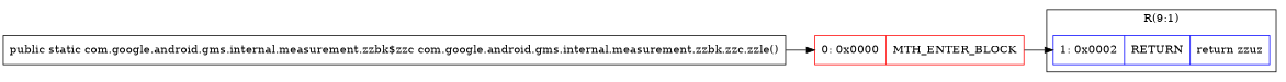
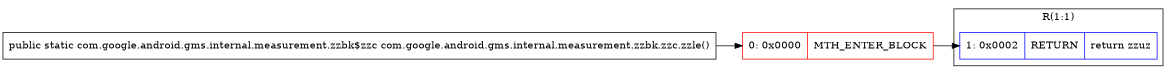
  digraph {
    rankdir=LR
    node [shape=record]
    n1 [color=blue label="{1\:\ 0x0002|RETURN\l|return zzuz\l}"]
    n2 [color=red label="{0\:\ 0x0000|MTH_ENTER_BLOCK\l}"]
    n3 [label="{public static com.google.android.gms.internal.measurement.zzbk$zzc com.google.android.gms.internal.measurement.zzbk.zzc.zzle() }"]
    subgraph cluster_1 {
-     label="R(9:1)"
+     label="R(1:1)"
      n1
    }
    n2 -> n1
    n3 -> n2
  }
